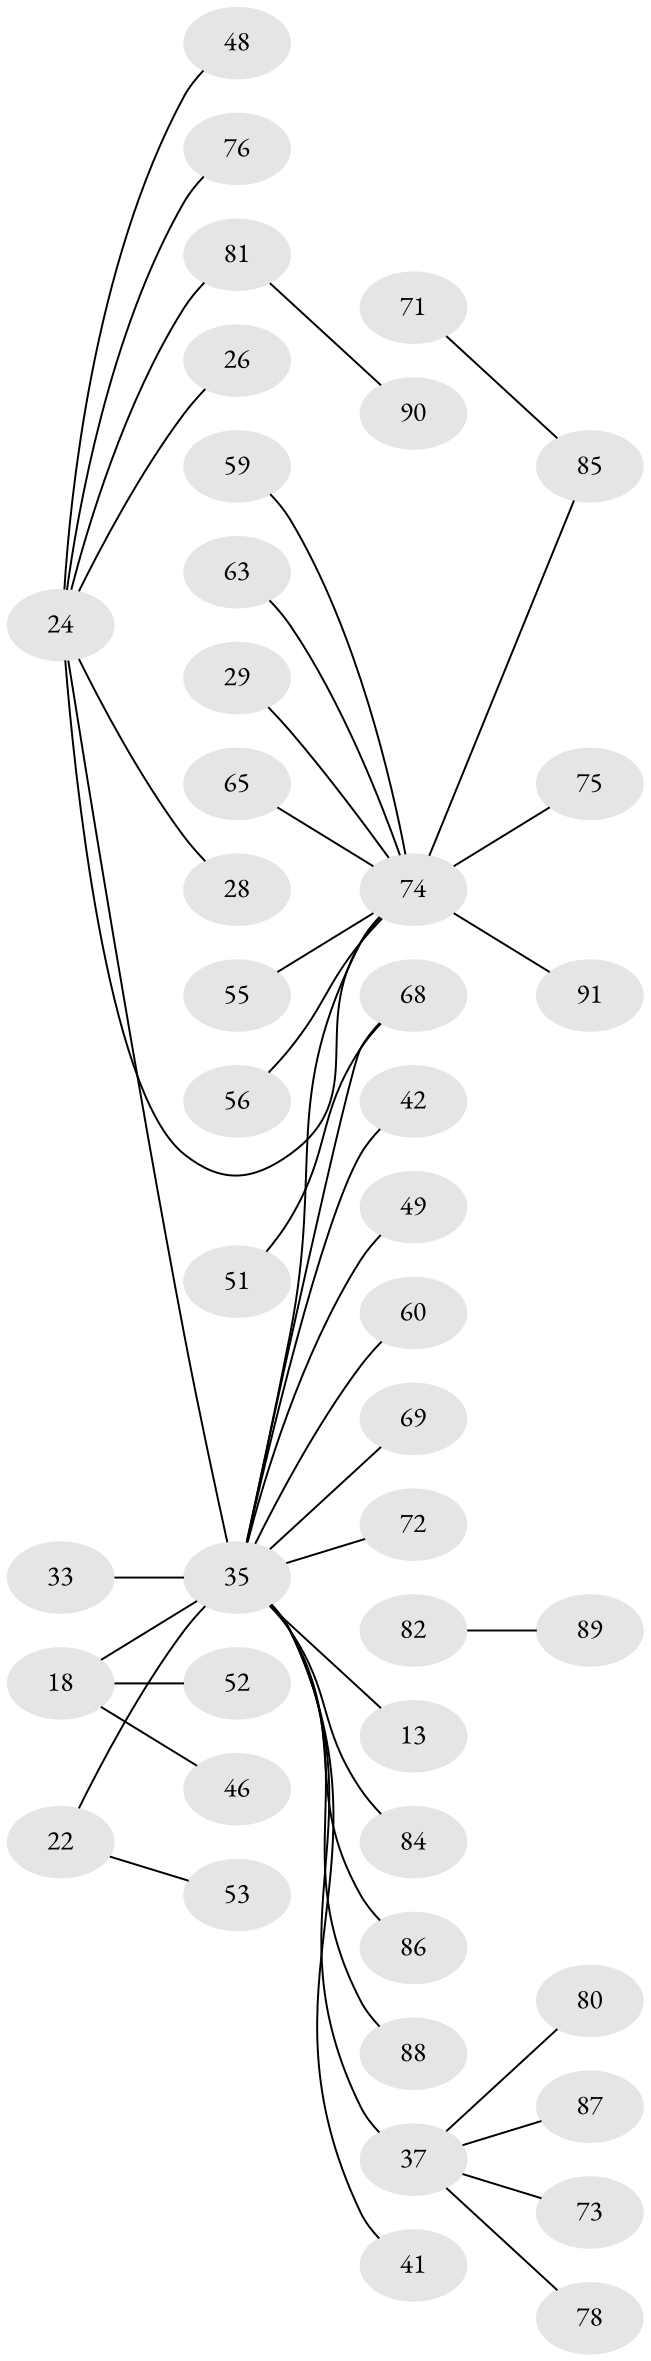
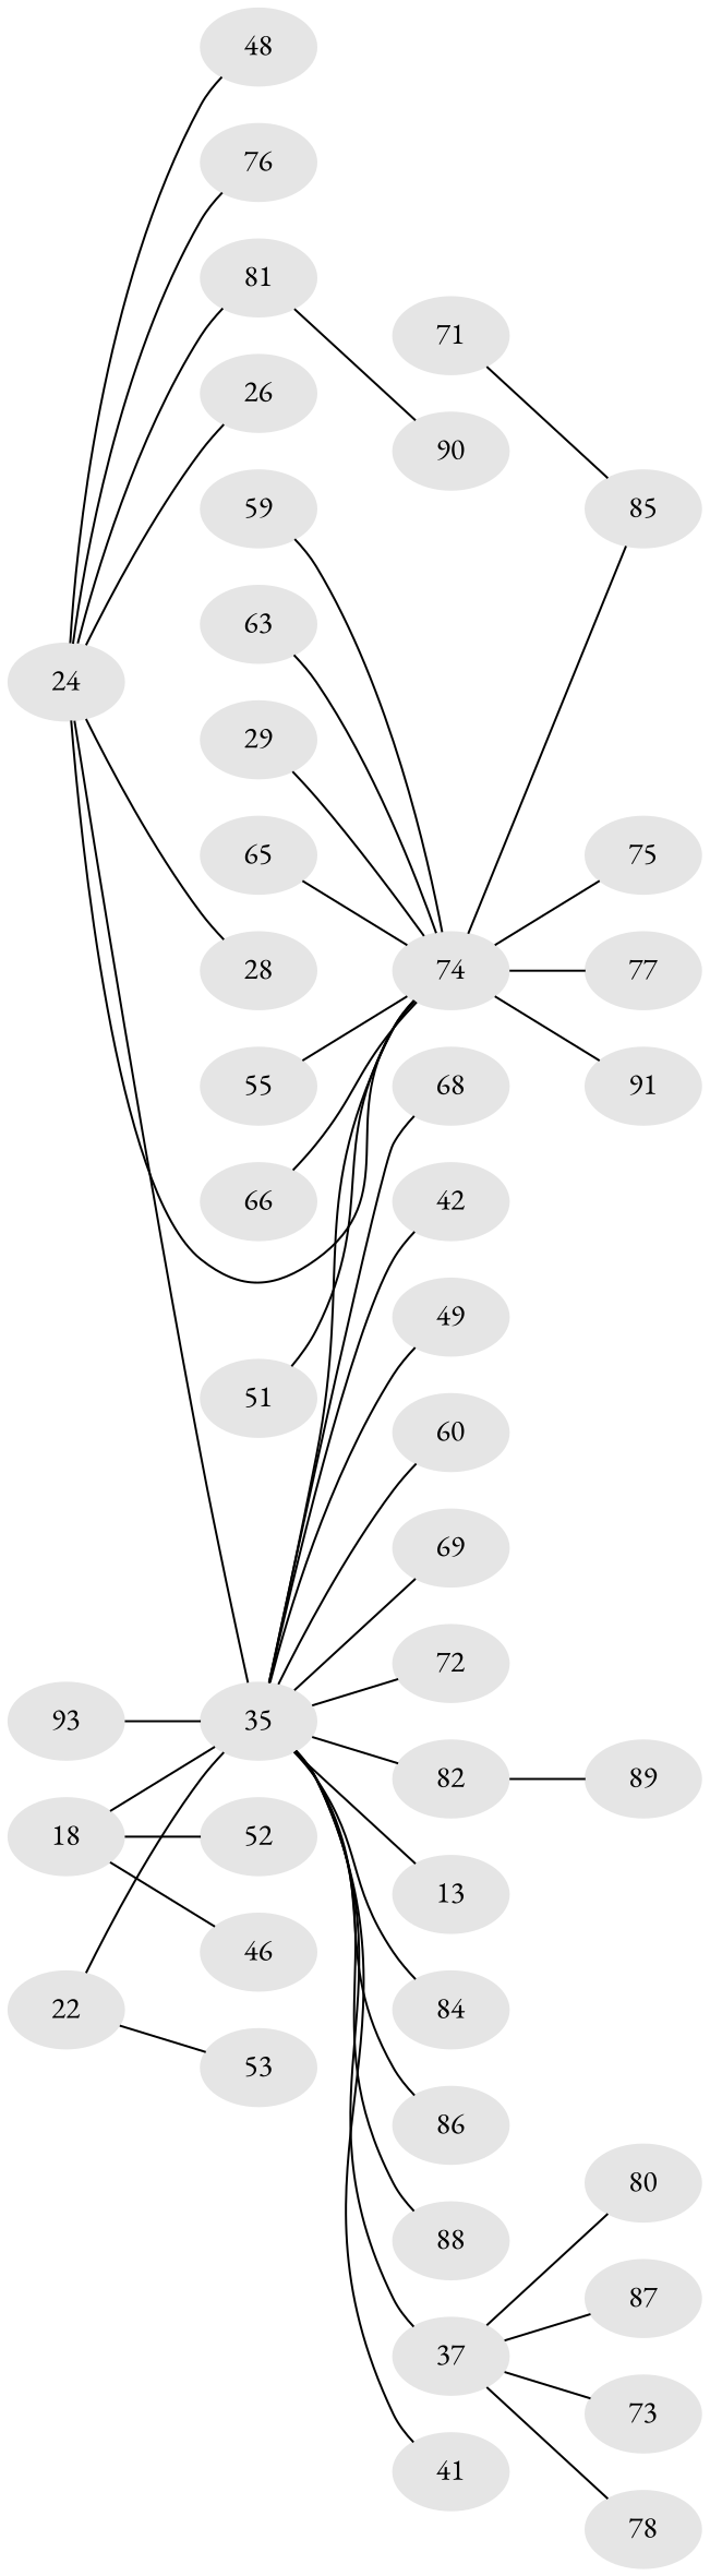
  graph {
    fontname="EB Garamond"
    rankdir=LR
    node [color=gray90 fontname="EB Garamond" style=filled]
    edge [fontname="EB Garamond"]
    35 [super="+21+31+27+1"]
    74 [super="+67+6+47"]
    37 [super="+17"]
    41
    42
    49
    60
    68 [super="+43"]
    69
    72
    82 [super="+5+44+70+79"]
    n12 [label=13 super="+50+61"]
    84 [super="+57"]
    86 [super="+54"]
    88 [super="+16"]
    18
    46
    52
    22
    53 [super="+11"]
    24 [super="+14"]
    26
    28
    48
    76
    81 [super="+38"]
    85 [super="+64"]
    75 [super="+65"]
+   77
    91 [super="+58"]
    90
    29
-   33
+   33 [label=93]
    73
    78
    80 [super="+25+36+39+40+62+66"]
    87
    89
    n39 [label=65]
    51
    55
-   56
+   56 [label=66]
    59
    63 [super="+32"]
    71
    35 -- 74 [weight=3]
    35 -- 37 [weight=4]
    35 -- 41
    35 -- 42
    35 -- 49
    35 -- 60
    35 -- 68
    35 -- 69
    35 -- 72
+   35 -- 82
    35 -- n12
    35 -- 84
    35 -- 86
    35 -- 88
    74 -- 85
    74 -- 75
+   74 -- 77
    74 -- 91
    37 -- 73
    37 -- 78
    37 -- 80
    37 -- 87
    82 -- 89
    18 -- 35
    18 -- 46
    18 -- 52
    22 -- 35
    22 -- 53
    24 -- 35
    24 -- 74 [weight=2]
    24 -- 26
    24 -- 28
    24 -- 48
    24 -- 76
    24 -- 81
    81 -- 90
    29 -- 74
    33 -- 35
    n39 -- 74
-   51 -- 68
+   51 -- 74
    55 -- 74
    56 -- 74
    59 -- 74
    63 -- 74
    71 -- 85
  }
